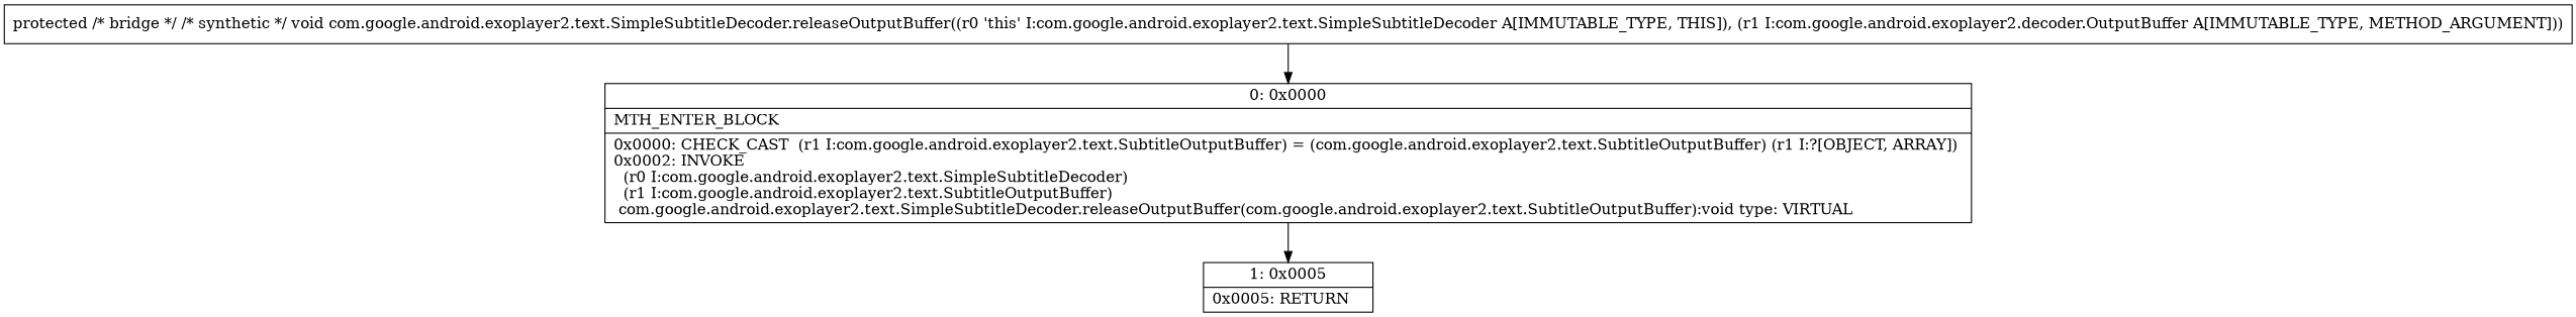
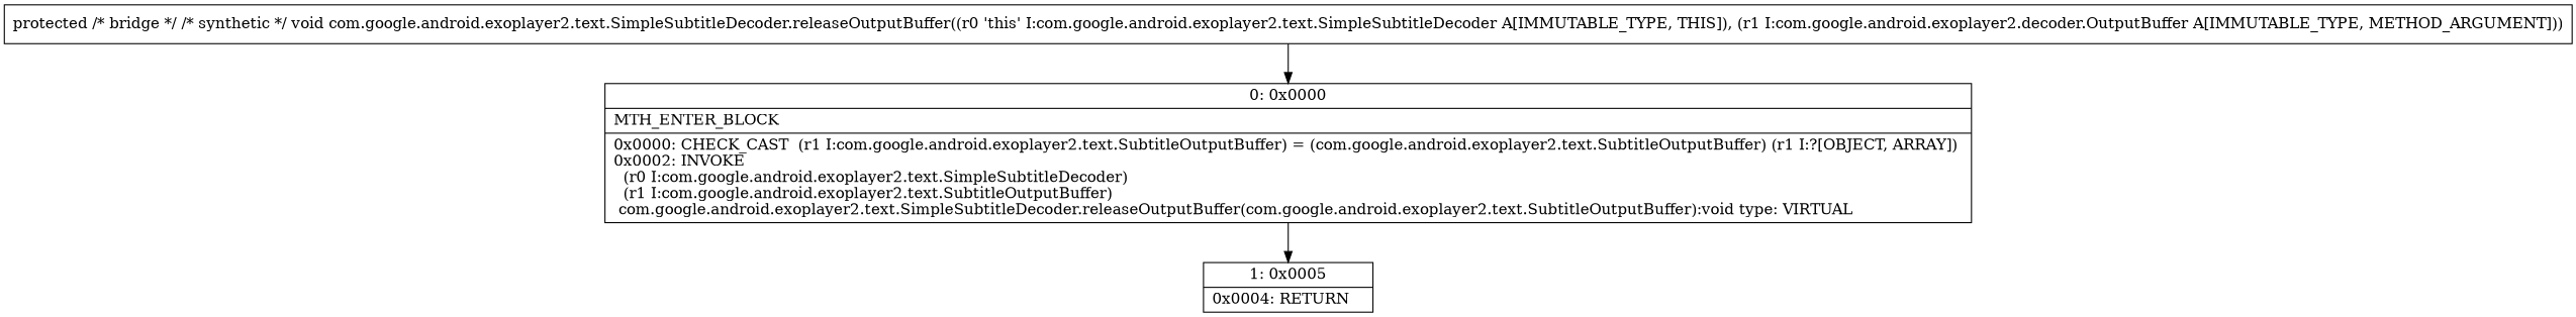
  digraph {
    node [shape=record]
    n1 [label="{0\:\ 0x0000|MTH_ENTER_BLOCK\l|0x0000: CHECK_CAST  (r1 I:com.google.android.exoplayer2.text.SubtitleOutputBuffer) = (com.google.android.exoplayer2.text.SubtitleOutputBuffer) (r1 I:?[OBJECT, ARRAY]) \l0x0002: INVOKE  \l  (r0 I:com.google.android.exoplayer2.text.SimpleSubtitleDecoder)\l  (r1 I:com.google.android.exoplayer2.text.SubtitleOutputBuffer)\l com.google.android.exoplayer2.text.SimpleSubtitleDecoder.releaseOutputBuffer(com.google.android.exoplayer2.text.SubtitleOutputBuffer):void type: VIRTUAL \l}"]
-   n2 [label="{1\:\ 0x0005|0x0005: RETURN   \l}"]
+   n2 [label="{1\:\ 0x0005|0x0004: RETURN   \l}"]
    n3 [label="{protected \/* bridge *\/ \/* synthetic *\/ void com.google.android.exoplayer2.text.SimpleSubtitleDecoder.releaseOutputBuffer((r0 'this' I:com.google.android.exoplayer2.text.SimpleSubtitleDecoder A[IMMUTABLE_TYPE, THIS]), (r1 I:com.google.android.exoplayer2.decoder.OutputBuffer A[IMMUTABLE_TYPE, METHOD_ARGUMENT])) }"]
    n1 -> n2
    n3 -> n1
  }
